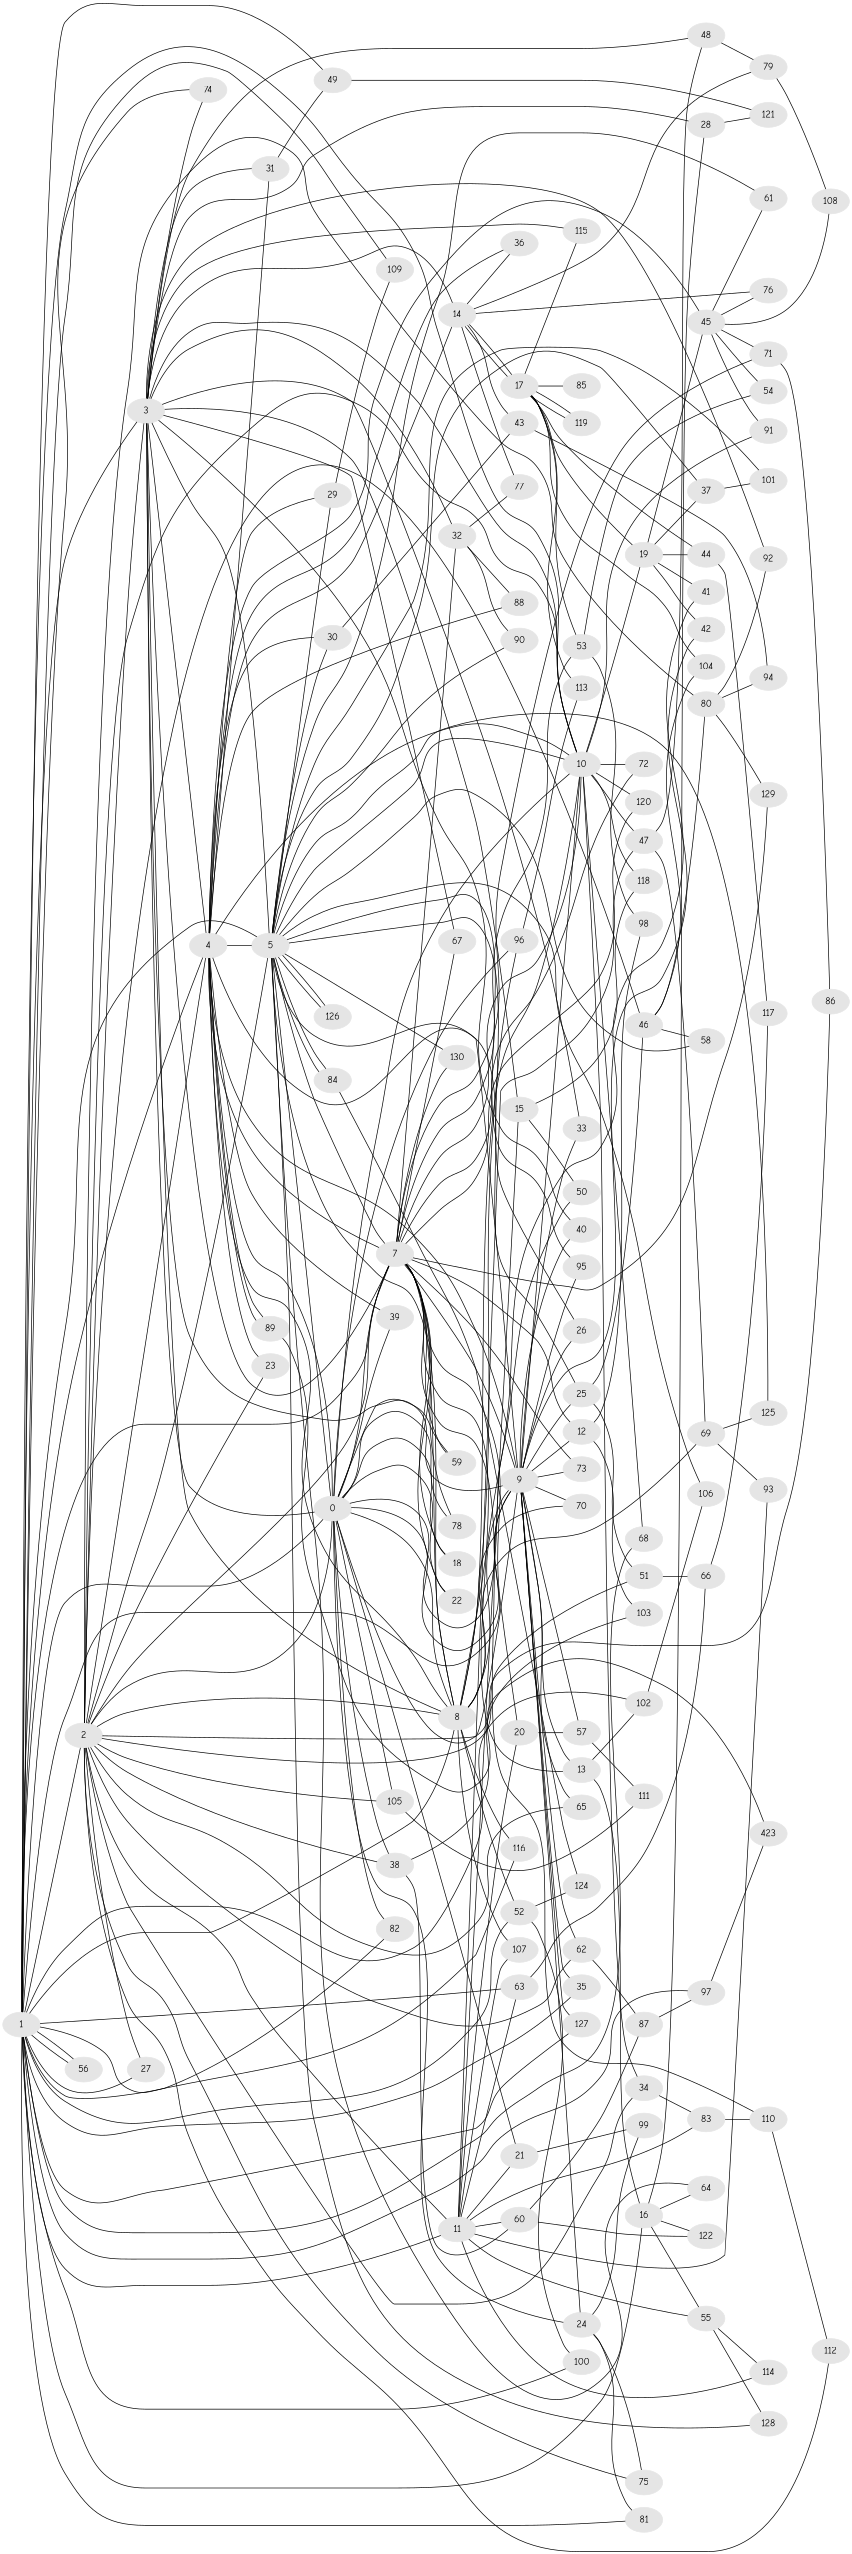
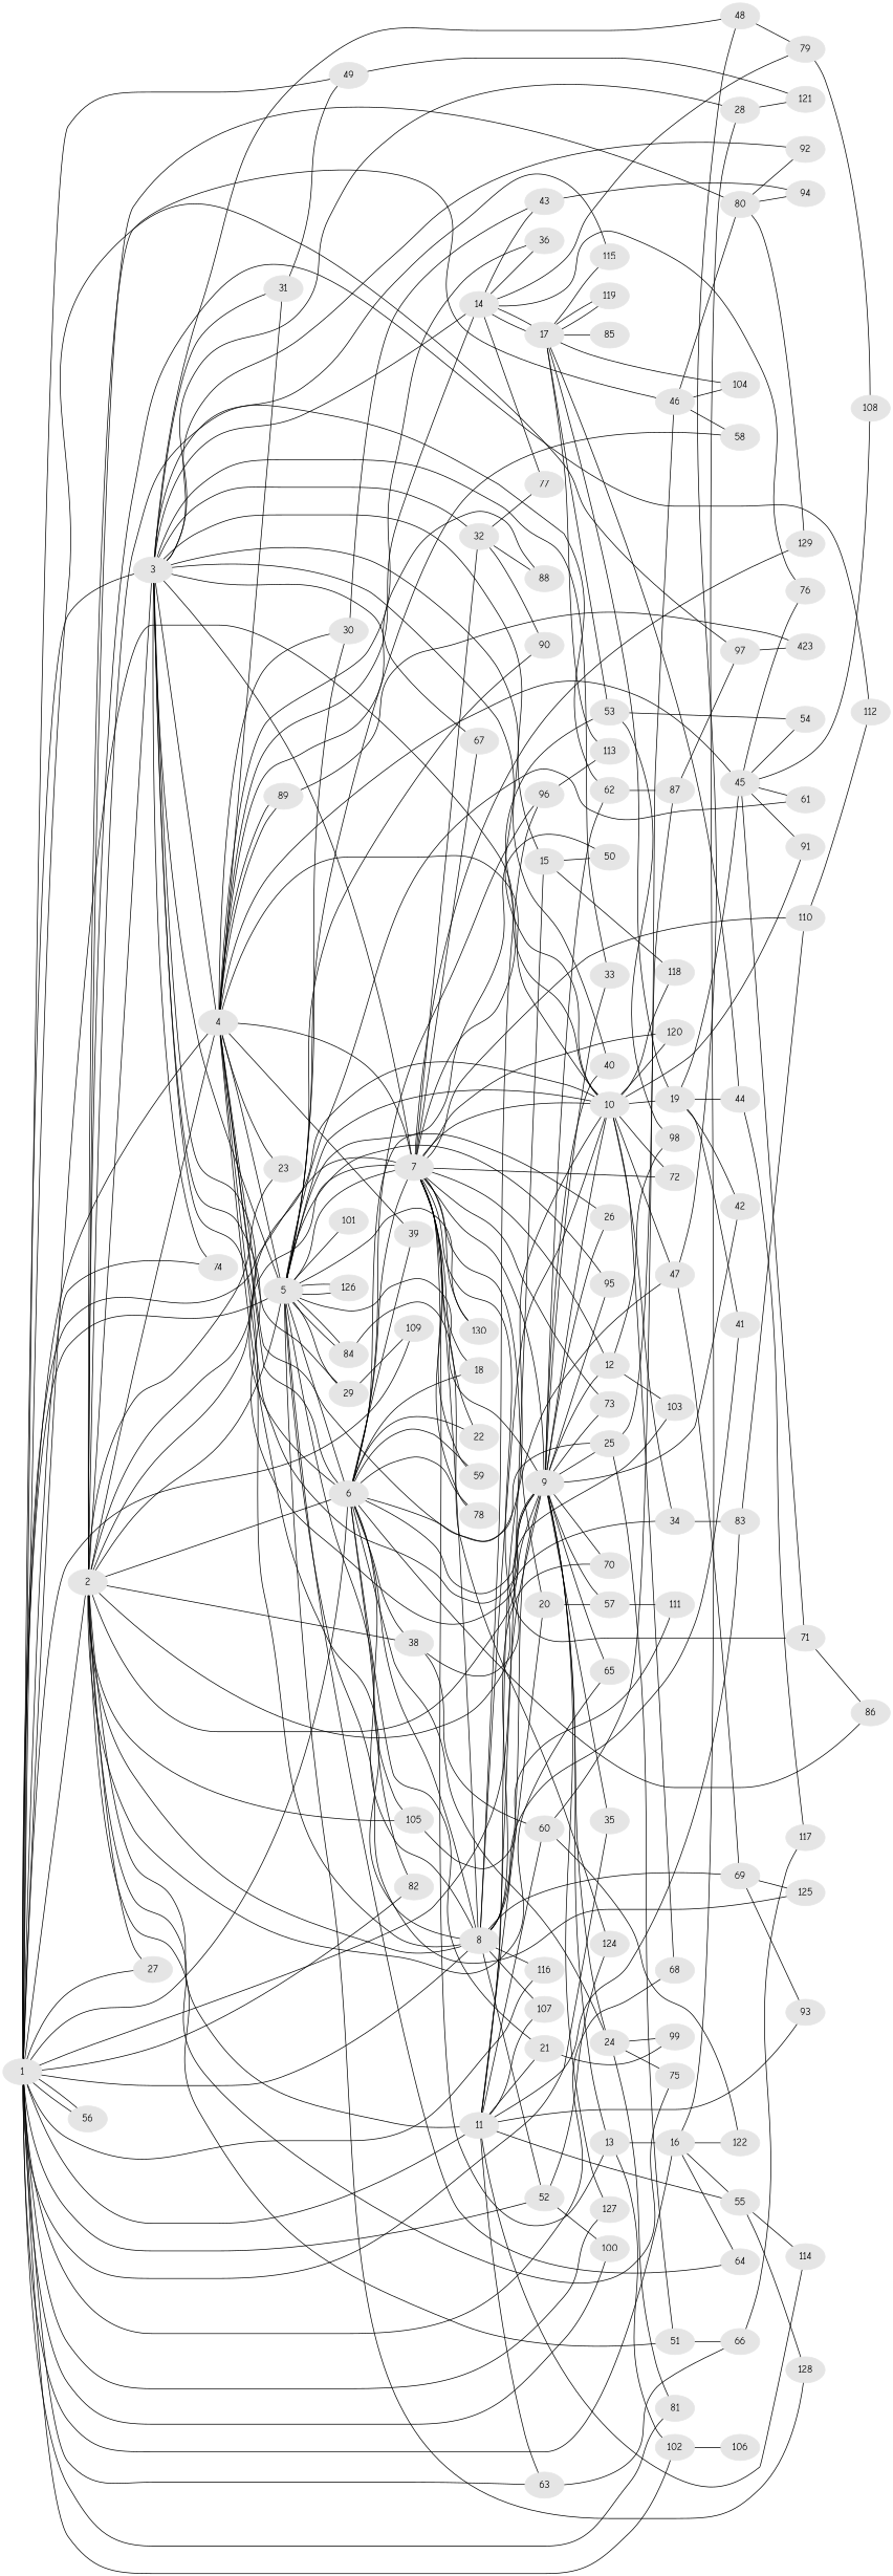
  graph {
    fontname="Comic Neue"
    rankdir=LR
    node [color=gray90 fontname="Comic Neue" style=filled]
    edge [fontname="Comic Neue"]
    1
    2
    3
    4
    5
-   6 [label=0]
+   6
    7
    8
    9
    10
    11
    16
    27
    35
    49
    52
    56
    63
    68
    74
    81
    82
    97
    100
    102
    109
    116
    127
    23
    34
    38
    46
    51
    62
    65
    75
    80
    105
    112
    14
    15
    28
    31
    32
    33
    40
    48
    67
    92
    115
    25
    29
    30
    36
    39
    45
    88
    89
    26
-   37
    58
    61
    64
    84
    90
    95
    101
    106
    125
    126
    128
    130
    18
    21
    22
    24
    50
    59
    78
    86
    96
    12
    13
    20
    53
    71
    72
    73
    110
    120
    129
    41
    69
    70
    107
    42
    57
    19
    47
    91
    118
    55
    60
    83
    93
    114
    122
    121
    124
    66
    n111 [label=423]
    103
    104
    87
    94
    111
    17
    43
    76
    77
    79
    54
    108
    99
    113
    98
    44
    85
    119
    117
    1 -- 2
    1 -- 3
    1 -- 4
    1 -- 5
    1 -- 6
    1 -- 7
    1 -- 8
    1 -- 9
    1 -- 10
    1 -- 11
    1 -- 16
    1 -- 27
    1 -- 35
    1 -- 49
    1 -- 52
    1 -- 56
    1 -- 56
    1 -- 63
    1 -- 68
    1 -- 74
    1 -- 81
    1 -- 82
    1 -- 97
    1 -- 100
    1 -- 102
    1 -- 109
    1 -- 116
    1 -- 127
    2 -- 3
    2 -- 4
    2 -- 5
    2 -- 6
    2 -- 7
    2 -- 8
    2 -- 9
    2 -- 10
    2 -- 11
    2 -- 27
    2 -- 23
    2 -- 34
    2 -- 38
    2 -- 46
    2 -- 51
    2 -- 62
    2 -- 65
    2 -- 75
    2 -- 80
    2 -- 105
    2 -- 112
    3 -- 4
    3 -- 5
    3 -- 6
    3 -- 7
    3 -- 8
    3 -- 9
    3 -- 10
    3 -- 74
    3 -- 14
    3 -- 15
    3 -- 28
    3 -- 31
    3 -- 32
    3 -- 33
    3 -- 40
    3 -- 48
    3 -- 67
    3 -- 92
    3 -- 115
    4 -- 5
    4 -- 6
    4 -- 7
    4 -- 8
    4 -- 9
    4 -- 10
    4 -- 23
    4 -- 14
    4 -- 31
    4 -- 25
    4 -- 29
    4 -- 30
    4 -- 36
    4 -- 39
    4 -- 45
    4 -- 88
    4 -- 89
    4 -- 89
    5 -- 6
    5 -- 7
    5 -- 8
    5 -- 9
    5 -- 10
    5 -- 29
    5 -- 30
    5 -- 26
-   5 -- 37
    5 -- 58
    5 -- 61
    5 -- 64
    5 -- 84
    5 -- 84
    5 -- 90
    5 -- 95
    5 -- 101
-   5 -- 106
    5 -- 125
    5 -- 126
    5 -- 126
    5 -- 128
    5 -- 130
    6 -- 7
    6 -- 8
    6 -- 9
    6 -- 10
    6 -- 82
    6 -- 38
    6 -- 105
    6 -- 39
    6 -- 18
    6 -- 21
    6 -- 22
    6 -- 24
    6 -- 50
    6 -- 59
    6 -- 78
    6 -- 86
    6 -- 96
    7 -- 8
    7 -- 9
    7 -- 10
    7 -- 32
    7 -- 67
    7 -- 130
    7 -- 18
    7 -- 22
    7 -- 59
    7 -- 78
    7 -- 12
    7 -- 13
    7 -- 20
    7 -- 53
    7 -- 71
    7 -- 72
    7 -- 73
    7 -- 110
    7 -- 120
    7 -- 129
    8 -- 9
    8 -- 10
    8 -- 52
    8 -- 116
    8 -- 96
    8 -- 41
    8 -- 69
    8 -- 70
    8 -- 107
    9 -- 10
    9 -- 35
    9 -- 127
    9 -- 62
    9 -- 65
    9 -- 33
    9 -- 40
    9 -- 25
    9 -- 26
    9 -- 95
    9 -- 24
    9 -- 12
    9 -- 13
    9 -- 73
    9 -- 70
    9 -- 42
    9 -- 57
    10 -- 68
    10 -- 34
    10 -- 72
    10 -- 120
    10 -- 19
    10 -- 47
    10 -- 91
    10 -- 118
    11 -- 63
    11 -- 15
    11 -- 21
    11 -- 20
    11 -- 107
    11 -- 47
    11 -- 55
    11 -- 60
    11 -- 83
    11 -- 93
    11 -- 114
    16 -- 28
    16 -- 64
    16 -- 55
    16 -- 122
    49 -- 121
    52 -- 100
    52 -- 124
    63 -- 66
    97 -- n111
    102 -- 106
    34 -- 83
    38 -- 60
    38 -- 103
    46 -- 80
    46 -- 58
    46 -- 104
    51 -- 66
    62 -- 87
    80 -- 92
    80 -- 129
    80 -- 94
    105 -- 111
    14 -- 36
    14 -- 17
    14 -- 17
    14 -- 43
    14 -- 76
    14 -- 77
    14 -- 79
    15 -- 50
    15 -- 118
    28 -- 121
    31 -- 49
    32 -- 88
    32 -- 90
    32 -- 77
    48 -- 79
    25 -- 46
    25 -- 51
    29 -- 109
    30 -- 43
    45 -- 61
    45 -- 71
    45 -- 91
    45 -- 76
    45 -- 54
    45 -- 108
    89 -- n111
-   37 -- 101
    84 -- 124
    21 -- 99
    24 -- 81
    24 -- 75
    24 -- 99
    96 -- 113
    12 -- 103
    12 -- 98
    13 -- 16
    13 -- 102
    20 -- 57
    53 -- 54
    53 -- 98
    71 -- 86
    110 -- 112
    69 -- 125
    69 -- 93
    57 -- 111
    19 -- 45
-   19 -- 37
    19 -- 41
    19 -- 42
    19 -- 44
    47 -- 48
    47 -- 69
    55 -- 128
    55 -- 114
    60 -- 122
    60 -- 87
    83 -- 110
    66 -- 117
    87 -- 97
    17 -- 115
    17 -- 53
    17 -- 19
    17 -- 104
    17 -- 113
    17 -- 44
    17 -- 85
    17 -- 119
    17 -- 119
    43 -- 94
    79 -- 108
    44 -- 117
  }
